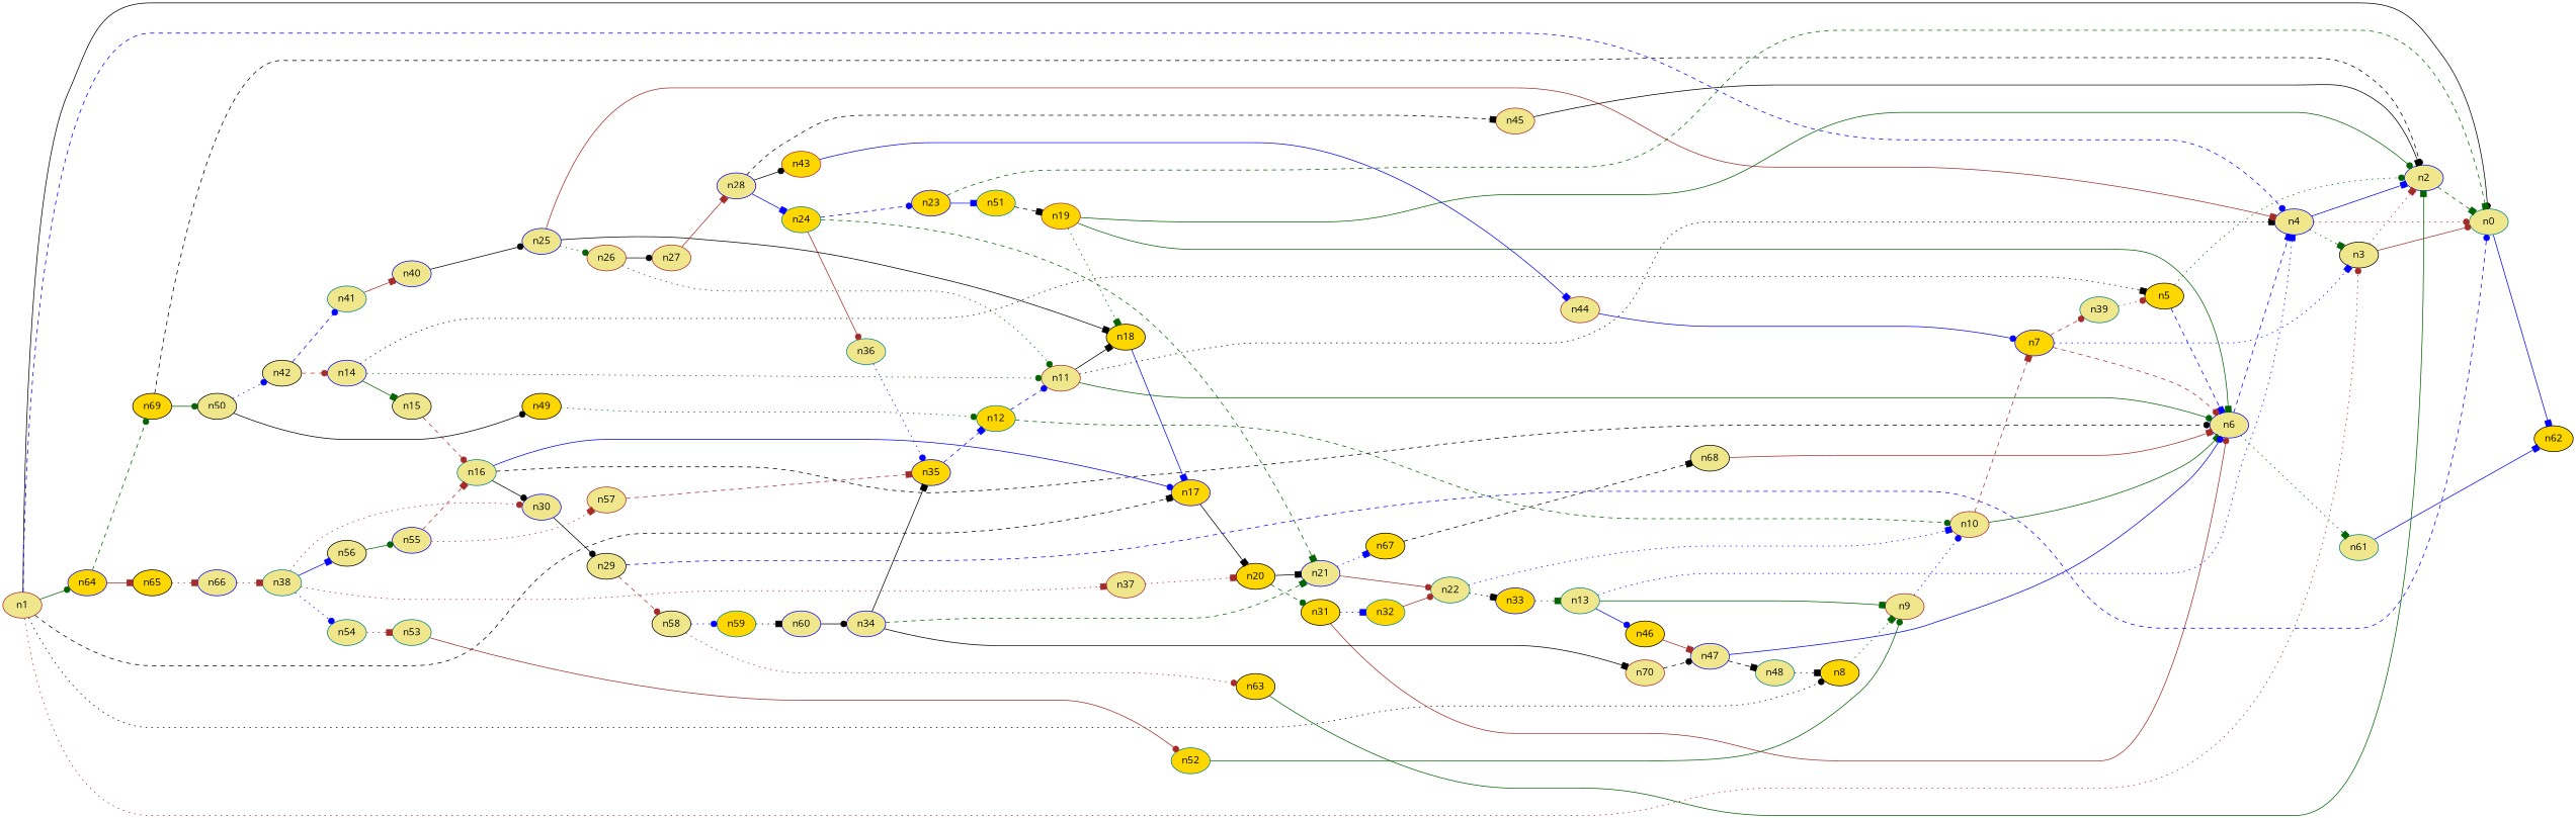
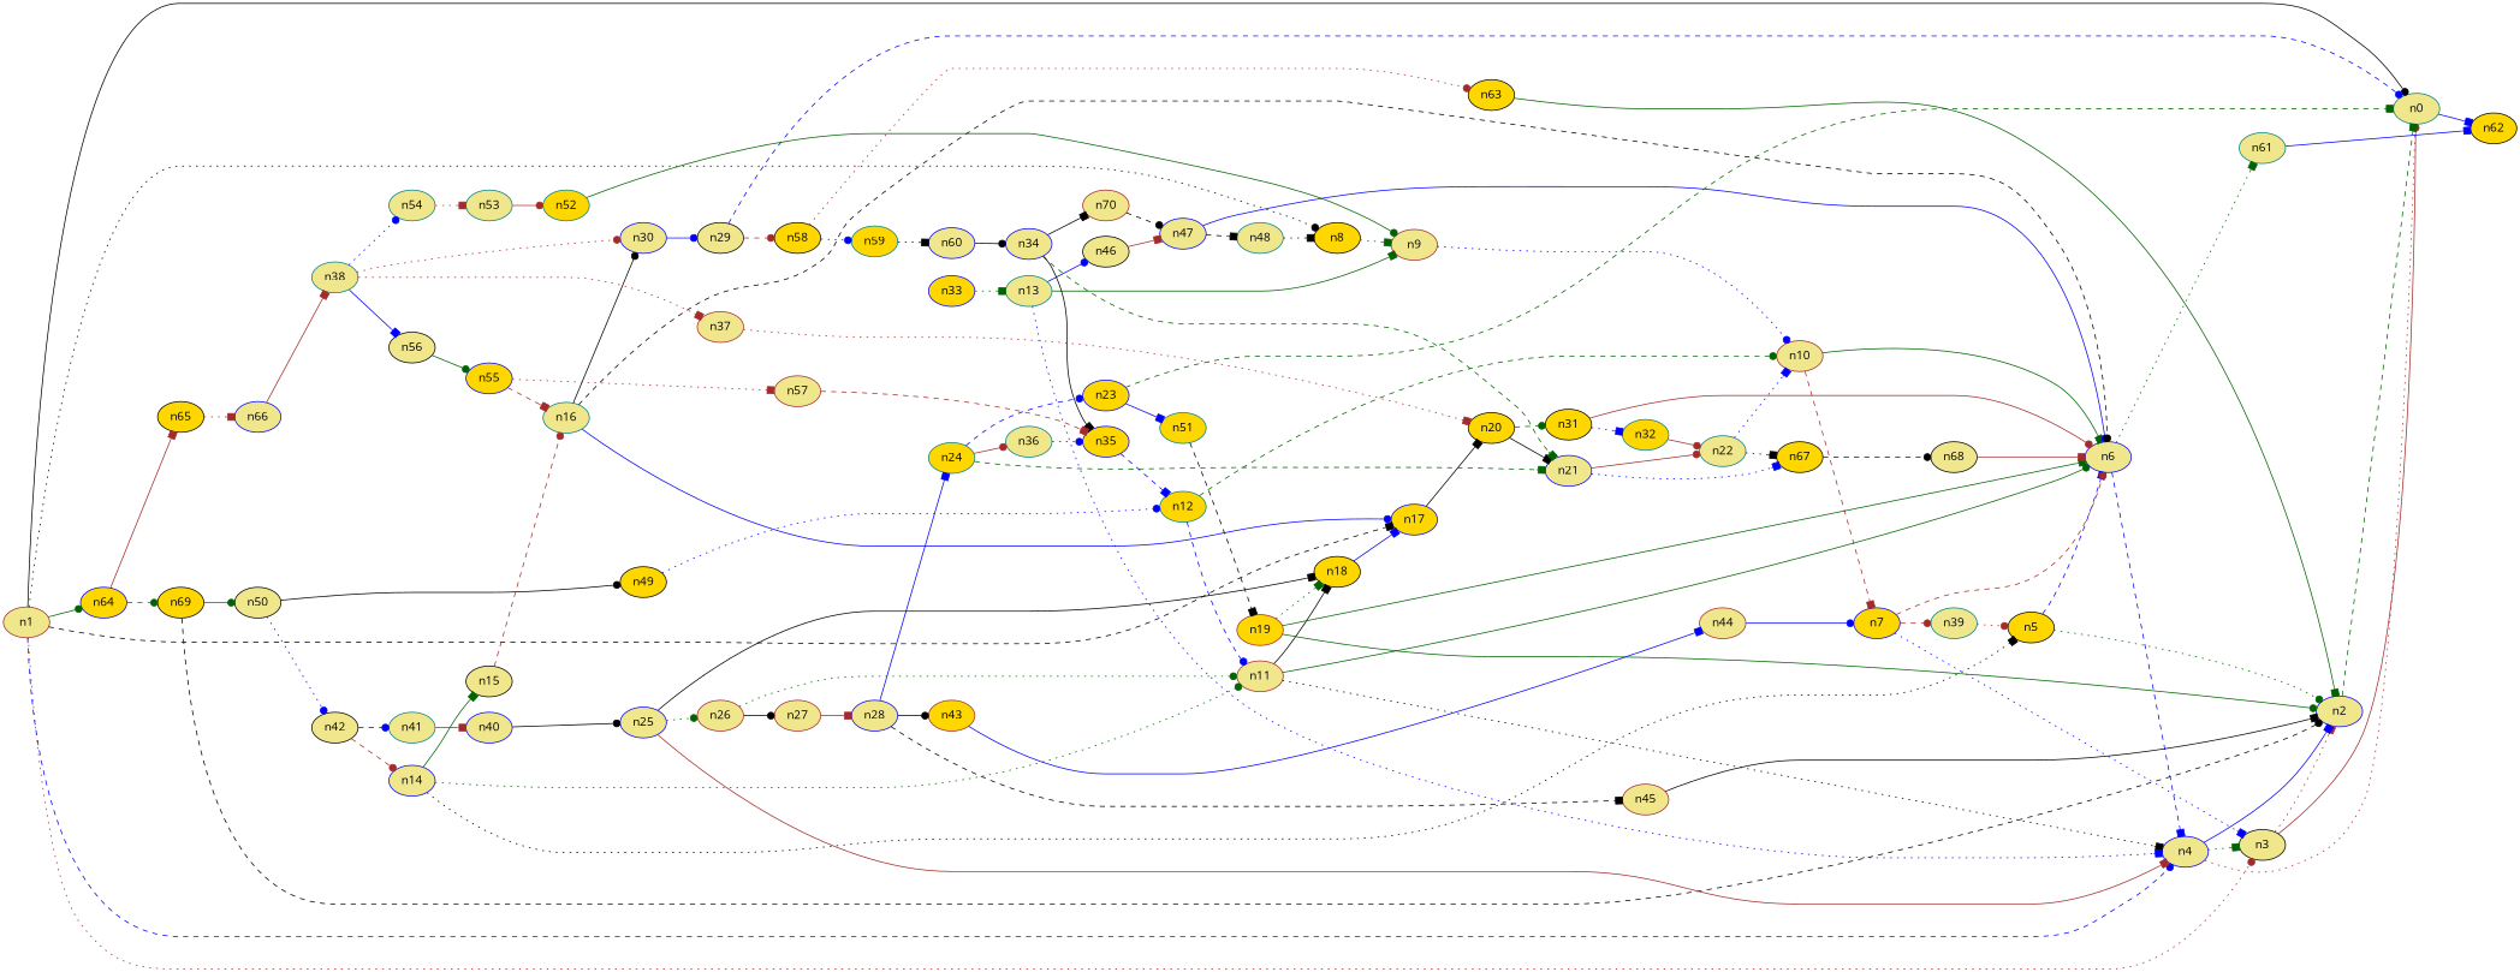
  digraph {
    fontname="Open Sans"
    rankdir=LR
    node [color=black fillcolor=khaki fontname="Open Sans" style=filled]
    edge [arrowhead=box color=brown fontname="Open Sans" style=solid]
    n1 [color=brown]
    n0 [color=teal]
    n3
    n4 [color=blue]
    n8 [fillcolor=gold]
    n17 [color=blue fillcolor=gold]
    n64 [color=blue fillcolor=gold]
    n62 [fillcolor=gold]
    n2 [color=blue]
    n9 [color=brown]
    n20 [fillcolor=gold]
    n65 [fillcolor=gold]
    n69 [fillcolor=gold]
    n10 [color=brown]
    n21 [color=blue]
    n31 [fillcolor=gold]
    n66 [color=blue]
    n50
    n5 [fillcolor=gold]
    n6 [color=blue]
    n61 [color=teal]
    n7 [color=blue fillcolor=gold]
    n39 [color=teal]
    n11 [color=brown]
    n18 [fillcolor=gold]
    n12 [color=teal fillcolor=gold]
    n13 [color=teal]
-   n46 [fillcolor=gold]
+   n46
    n47 [color=blue]
    n48 [color=teal]
    n14 [color=blue]
    n15
    n16 [color=teal]
    n30 [color=blue]
    n29
-   n58
+   n58 [fillcolor=gold]
    n22 [color=teal]
    n67 [fillcolor=gold]
    n32 [color=teal fillcolor=gold]
    n19 [color=brown fillcolor=gold]
    n33 [color=blue fillcolor=gold]
    n68
    n23 [color=blue fillcolor=gold]
    n51 [color=teal fillcolor=gold]
    n24 [color=teal fillcolor=gold]
    n36 [color=teal]
    n35 [color=blue fillcolor=gold]
    n25 [color=blue]
    n26 [color=brown]
    n27 [color=brown]
    n28 [color=blue]
    n43 [color=brown fillcolor=gold]
    n45 [color=brown]
    n44 [color=brown]
    n59 [color=teal fillcolor=gold]
    n63 [fillcolor=gold]
    n60 [color=blue]
    n34 [color=blue]
    n70 [color=brown]
    n37 [color=brown]
    n38 [color=teal]
    n54 [color=teal]
    n56
    n53 [color=teal]
-   n55 [color=blue]
+   n55 [color=blue fillcolor=gold]
    n52 [color=teal fillcolor=gold]
    n57 [color=brown]
    n40 [color=blue]
    n41 [color=teal]
    n42
    n49 [fillcolor=gold]
    n1 -> n0 [arrowhead=dot color=black]
    n1 -> n3 [arrowhead=dot style=dotted]
    n1 -> n4 [arrowhead=dot color=blue style=dashed]
    n1 -> n8 [arrowhead=dot color=black style=dotted]
    n1 -> n17 [color=black style=dashed]
    n1 -> n64 [arrowhead=dot color=darkgreen]
    n0 -> n62 [color=blue]
    n3 -> n0 [arrowhead=dot]
    n3 -> n2 [style=dotted]
    n4 -> n0 [arrowhead=dot style=dotted]
    n4 -> n3 [color=darkgreen style=dotted]
    n4 -> n2 [color=blue]
    n8 -> n9 [color=darkgreen style=dotted]
    n17 -> n20 [color=black]
    n64 -> n65
    n64 -> n69 [arrowhead=dot color=darkgreen style=dashed]
    n2 -> n0 [color=darkgreen style=dashed]
    n9 -> n10 [arrowhead=dot color=blue style=dotted]
    n20 -> n21 [color=black]
    n20 -> n31 [arrowhead=dot color=darkgreen style=dashed]
    n65 -> n66 [style=dotted]
    n69 -> n2 [arrowhead=dot color=black style=dashed]
    n69 -> n50 [arrowhead=dot color=darkgreen]
    n10 -> n6 [color=darkgreen]
    n10 -> n7 [style=dashed]
    n21 -> n22 [arrowhead=dot]
    n21 -> n67 [color=blue style=dotted]
    n31 -> n6 [arrowhead=dot]
    n31 -> n32 [color=blue style=dotted]
-   n66 -> n38 [style=dotted]
+   n66 -> n38
    n50 -> n42 [arrowhead=dot color=blue style=dotted]
    n50 -> n49 [arrowhead=dot color=black]
    n5 -> n2 [arrowhead=dot color=darkgreen style=dotted]
    n5 -> n6 [color=blue style=dashed]
    n6 -> n4 [color=blue style=dashed]
    n6 -> n61 [color=darkgreen style=dotted]
    n61 -> n62 [color=blue]
    n7 -> n3 [color=blue style=dotted]
    n7 -> n6 [arrowhead=dot style=dashed]
    n7 -> n39 [arrowhead=dot style=dashed]
    n39 -> n5 [arrowhead=dot style=dotted]
    n11 -> n4 [color=black style=dotted]
    n11 -> n6 [arrowhead=dot color=darkgreen]
    n11 -> n18 [color=black]
    n18 -> n17 [color=blue]
    n12 -> n10 [arrowhead=dot color=darkgreen style=dashed]
    n12 -> n11 [arrowhead=dot color=blue style=dashed]
    n13 -> n4 [color=blue style=dotted]
    n13 -> n9 [color=darkgreen]
    n13 -> n46 [arrowhead=dot color=blue]
    n46 -> n47
    n47 -> n6 [arrowhead=dot color=blue]
    n47 -> n48 [color=black style=dashed]
    n48 -> n8 [color=black style=dotted]
    n14 -> n5 [color=black style=dotted]
    n14 -> n11 [arrowhead=dot color=darkgreen style=dotted]
    n14 -> n15 [color=darkgreen]
    n15 -> n16 [arrowhead=dot style=dashed]
    n16 -> n17 [arrowhead=dot color=blue]
    n16 -> n6 [arrowhead=dot color=black style=dashed]
    n16 -> n30 [arrowhead=dot color=black]
-   n30 -> n29 [arrowhead=dot color=black]
+   n30 -> n29 [arrowhead=dot color=blue]
    n29 -> n0 [arrowhead=dot color=blue style=dashed]
    n29 -> n58 [arrowhead=dot style=dashed]
    n58 -> n59 [arrowhead=dot color=blue style=dotted]
    n58 -> n63 [arrowhead=dot style=dotted]
    n22 -> n10 [color=blue style=dotted]
-   n22 -> n33 [color=black style=dotted]
-   n67 -> n68 [color=black style=dashed]
+   n22 -> n67 [color=black style=dotted]
+   n67 -> n68 [arrowhead=dot color=black style=dashed]
    n32 -> n22 [arrowhead=dot]
    n19 -> n2 [arrowhead=dot color=darkgreen]
    n19 -> n6 [color=darkgreen]
    n19 -> n18 [color=darkgreen style=dotted]
    n33 -> n13 [color=darkgreen style=dotted]
    n68 -> n6
    n23 -> n0 [color=darkgreen style=dashed]
    n23 -> n51 [color=blue]
    n51 -> n19 [color=black style=dashed]
    n24 -> n21 [color=darkgreen style=dashed]
    n24 -> n23 [arrowhead=dot color=blue style=dashed]
    n24 -> n36 [arrowhead=dot]
    n36 -> n35 [arrowhead=dot color=blue style=dotted]
    n35 -> n12 [color=blue style=dashed]
    n25 -> n4
    n25 -> n18 [color=black]
    n25 -> n26 [arrowhead=dot color=darkgreen style=dotted]
    n26 -> n11 [arrowhead=dot color=darkgreen style=dotted]
    n26 -> n27 [arrowhead=dot color=black]
    n27 -> n28
    n28 -> n24 [color=blue]
    n28 -> n43 [arrowhead=dot color=black]
    n28 -> n45 [color=black style=dashed]
    n43 -> n44 [color=blue]
    n45 -> n2 [color=black]
    n44 -> n7 [arrowhead=dot color=blue]
    n59 -> n60 [color=black style=dotted]
    n63 -> n2 [color=darkgreen]
    n60 -> n34 [arrowhead=dot color=black]
    n34 -> n21 [color=darkgreen style=dashed]
    n34 -> n35 [color=black]
    n34 -> n70 [color=black]
    n70 -> n47 [arrowhead=dot color=black style=dashed]
    n37 -> n20 [style=dotted]
    n38 -> n30 [arrowhead=dot style=dotted]
    n38 -> n37 [style=dotted]
    n38 -> n54 [arrowhead=dot color=blue style=dotted]
    n38 -> n56 [color=blue]
    n54 -> n53 [style=dotted]
    n56 -> n55 [arrowhead=dot color=darkgreen]
    n53 -> n52 [arrowhead=dot]
    n55 -> n16 [style=dashed]
    n55 -> n57 [style=dotted]
    n52 -> n9 [arrowhead=dot color=darkgreen]
    n57 -> n35 [style=dashed]
    n40 -> n25 [arrowhead=dot color=black]
    n41 -> n40
    n42 -> n14 [arrowhead=dot style=dashed]
    n42 -> n41 [arrowhead=dot color=blue style=dashed]
-   n49 -> n12 [arrowhead=dot color=darkgreen style=dotted]
+   n49 -> n12 [arrowhead=dot color=blue style=dotted]
  }
